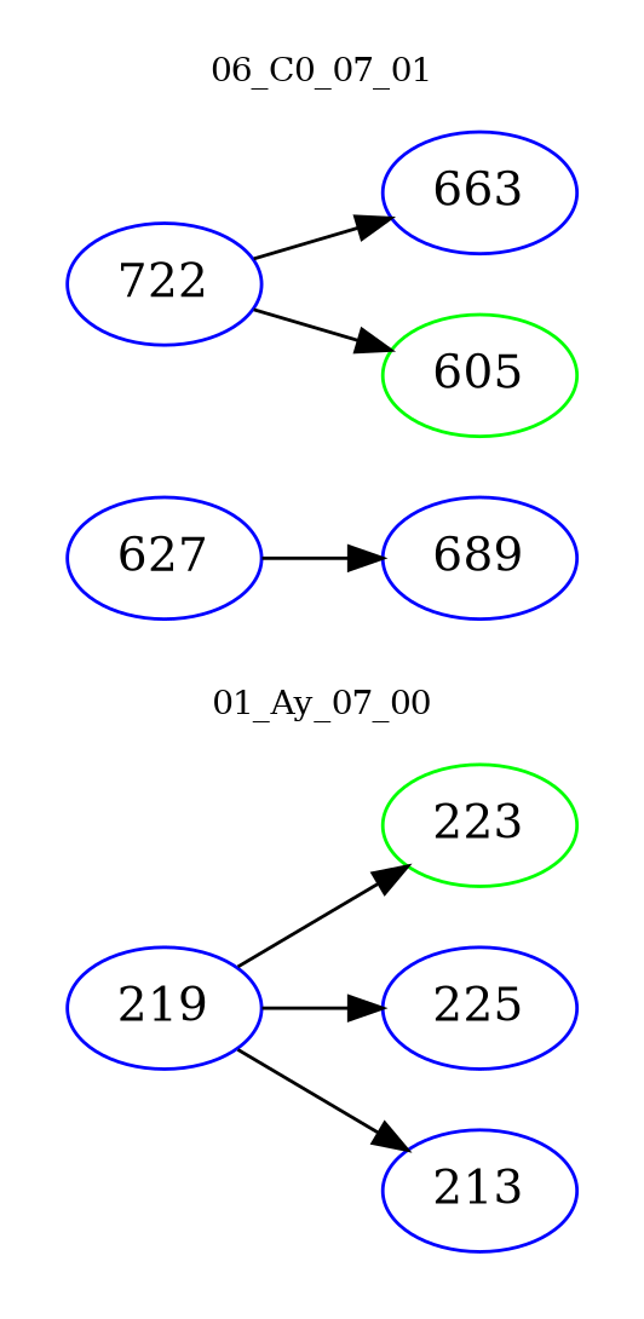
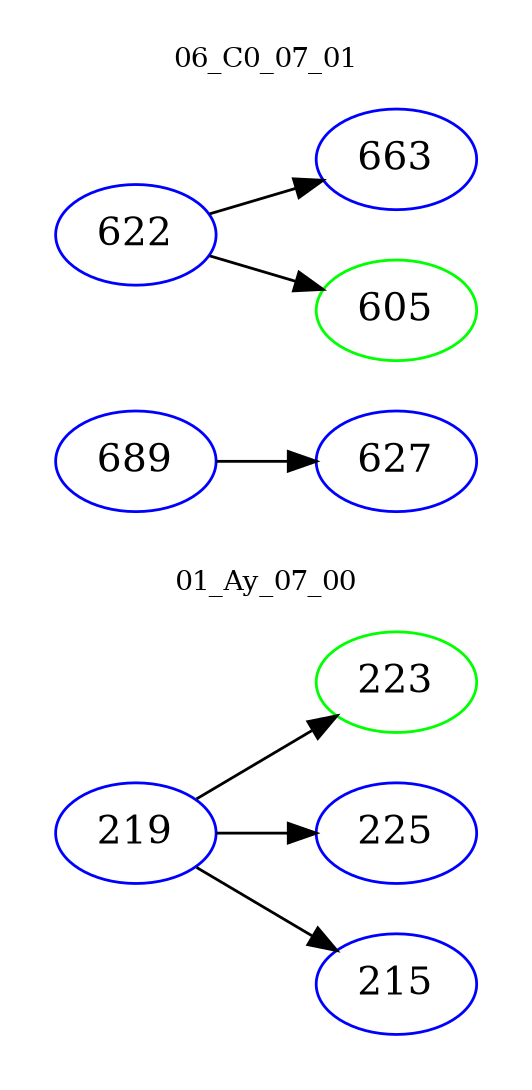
  digraph {
    rankdir=LR
    node [color=blue]
    edge [color=black]
    n1 [label=219]
-   n2 [label=213]
+   n2 [label=215]
    n3 [label=225]
    n4 [color=green label=223]
-   n5 [label=722]
+   n5 [label=622]
    n6 [color=green label=605]
    n7 [label=627]
    n8 [label=663]
    n9 [label=689]
    subgraph cluster_1 {
      color=white
      fontsize=10
      label="01_Ay_07_00"
      n1
      n2
      n3
      n4
    }
    subgraph cluster_2 {
      color=white
      fontsize=10
      label="06_C0_07_01"
      n5
      n6
      n7
      n8
      n9
    }
    n1 -> n2
    n1 -> n3
    n1 -> n4
    n5 -> n6
    n5 -> n8
-   n7 -> n9
+   n9 -> n7
  }
